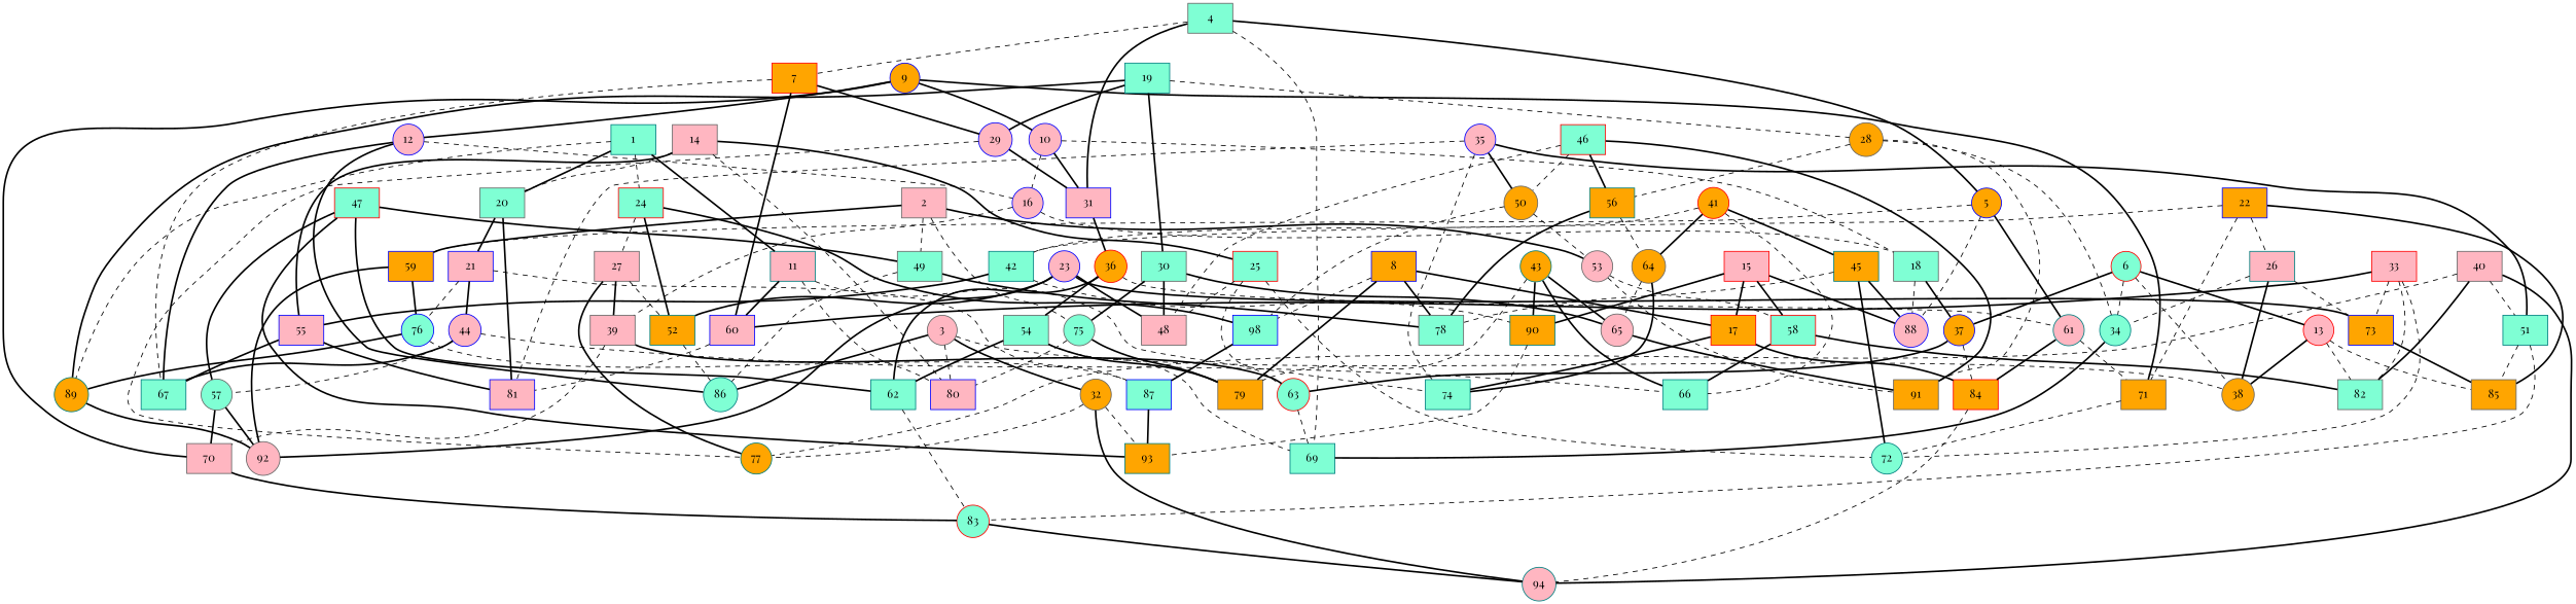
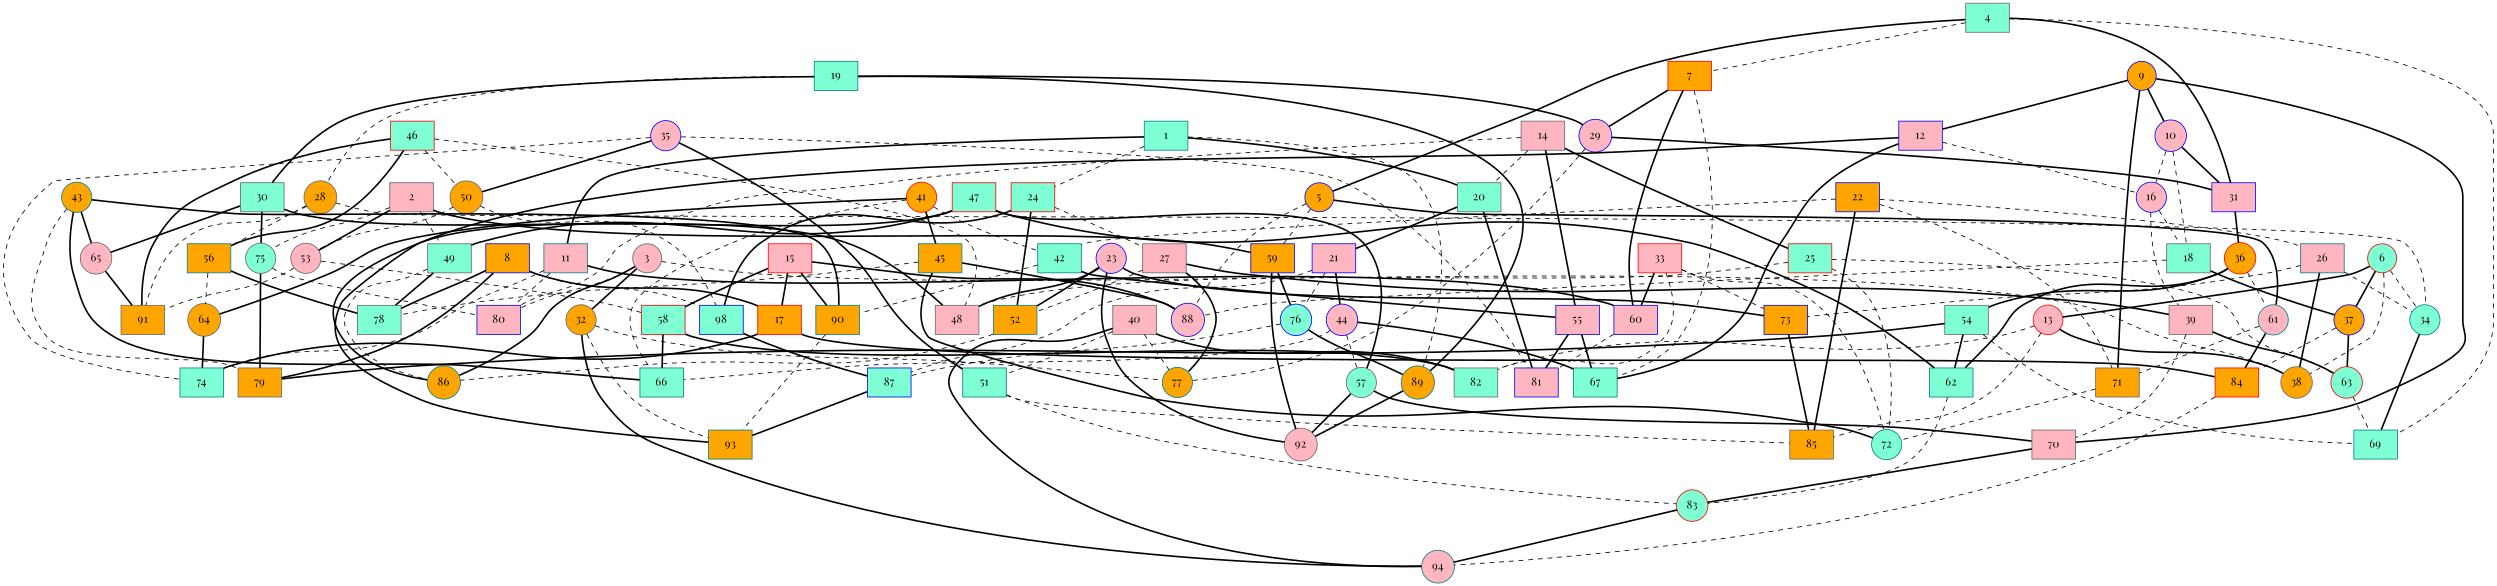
  graph {
    fontname="Playfair Display"
    node [color=gray40 fillcolor=aquamarine fontname="Playfair Display" shape=box style=filled]
    edge [fontname="Playfair Display" style=bold]
    1 [color=teal]
    11 [color=teal fillcolor=lightpink]
    20
    24 [color=red]
    89 [color=teal fillcolor=orange shape=circle]
    80 [color=blue fillcolor=lightpink]
    60 [color=blue fillcolor=lightpink]
    74 [color=teal]
    21 [color=blue fillcolor=lightpink]
    81 [color=blue fillcolor=lightpink]
    n11 [color=blue label=98]
    52 [color=teal fillcolor=orange]
    27 [fillcolor=lightpink]
    92 [fillcolor=lightpink shape=circle]
    2 [fillcolor=lightpink]
    49
    53 [fillcolor=lightpink shape=circle]
    59 [color=blue fillcolor=orange]
    75 [shape=circle]
-   86 [color=teal shape=circle]
+   86 [color=teal fillcolor=orange shape=circle]
    78
    58 [color=red]
    91 [fillcolor=orange]
    76 [color=blue shape=circle]
    79 [fillcolor=orange]
    3 [fillcolor=lightpink shape=circle]
    32 [fillcolor=orange shape=circle]
    38 [fillcolor=orange shape=circle]
    77 [color=teal fillcolor=orange shape=circle]
    93 [color=teal fillcolor=orange]
    94 [color=teal fillcolor=lightpink shape=circle]
    5 [color=blue fillcolor=orange shape=circle]
    4
    7 [color=red fillcolor=orange]
    31 [color=blue fillcolor=lightpink]
    69 [color=teal]
    61 [color=teal fillcolor=lightpink shape=circle]
    88 [color=blue fillcolor=lightpink shape=circle]
    29 [color=blue fillcolor=lightpink shape=circle]
    67 [color=teal]
    36 [color=red fillcolor=orange shape=circle]
    71 [fillcolor=orange]
    84 [color=red fillcolor=orange]
    6 [color=red shape=circle]
    13 [color=red fillcolor=lightpink shape=circle]
    34 [color=teal shape=circle]
    37 [color=blue fillcolor=orange shape=circle]
    82
    85 [fillcolor=orange]
    63 [color=red shape=circle]
    8 [color=blue fillcolor=orange]
    17 [color=red fillcolor=orange]
    87 [color=blue]
    9 [color=blue fillcolor=orange shape=circle]
    10 [color=blue fillcolor=lightpink shape=circle]
-   12 [color=blue fillcolor=lightpink shape=circle]
+   12 [color=blue fillcolor=lightpink]
    70 [fillcolor=lightpink]
    16 [color=blue fillcolor=lightpink shape=circle]
    18
    83 [color=red shape=circle]
    72 [color=teal shape=circle]
    39 [fillcolor=lightpink]
    14 [fillcolor=lightpink]
    25 [color=red]
    55 [color=blue fillcolor=lightpink]
    48 [fillcolor=lightpink]
    15 [color=red fillcolor=lightpink]
    90 [color=teal fillcolor=orange]
    66 [color=teal]
    19 [color=teal]
    28 [fillcolor=orange shape=circle]
    30
    56 [color=teal fillcolor=orange]
    65 [fillcolor=lightpink shape=circle]
    44 [color=blue fillcolor=lightpink shape=circle]
    57 [shape=circle]
    22 [color=blue fillcolor=orange]
    26 [color=teal fillcolor=lightpink]
    42 [color=teal]
    73 [color=blue fillcolor=orange]
    23 [color=blue fillcolor=lightpink shape=circle]
    64 [fillcolor=orange shape=circle]
    54
    62 [color=teal]
    33 [color=red fillcolor=lightpink]
    35 [color=blue fillcolor=lightpink shape=circle]
    50 [fillcolor=orange shape=circle]
    51 [color=teal]
    40 [fillcolor=lightpink]
    41 [color=red fillcolor=orange shape=circle]
    45 [color=teal fillcolor=orange]
    43 [color=teal fillcolor=orange shape=circle]
    46 [color=red]
    47 [color=red]
    1 -- 11
    1 -- 20
    1 -- 24 [style=dashed]
    1 -- 89 [style=dashed]
    11 -- 80 [style=dashed]
    11 -- 60
    11 -- 74 [style=dashed]
    20 -- 21
    20 -- 81
    24 -- n11
    24 -- 52
    24 -- 27 [style=dashed]
    89 -- 92
    60 -- 81 [style=dashed]
    21 -- 76 [style=dashed]
    21 -- 87 [style=dashed]
    21 -- 44
    n11 -- 87
    52 -- 86 [style=dashed]
    27 -- 52 [style=dashed]
    27 -- 77
    27 -- 39
    2 -- 49 [style=dashed]
    2 -- 53
    2 -- 59
    2 -- 75 [style=dashed]
    49 -- 86 [style=dashed]
    49 -- 78
    53 -- 58 [style=dashed]
    53 -- 91 [style=dashed]
    59 -- 92
    59 -- 76
    75 -- 80 [style=dashed]
    75 -- 79
    58 -- 82
    58 -- 66
    76 -- 89
    76 -- 87 [style=dashed]
    3 -- 80 [style=dashed]
    3 -- 86
    3 -- 32
    3 -- 38 [style=dashed]
    32 -- 77 [style=dashed]
    32 -- 93 [style=dashed]
    32 -- 94
    5 -- 59 [style=dashed]
    5 -- 61
    5 -- 88 [style=dashed]
    4 -- 5
    4 -- 7 [style=dashed]
    4 -- 31
    4 -- 69 [style=dashed]
    7 -- 60
    7 -- 29
    7 -- 67 [style=dashed]
    31 -- 36
    61 -- 71 [style=dashed]
    61 -- 84
    29 -- 77 [style=dashed]
    29 -- 31
    36 -- 61 [style=dashed]
    36 -- 54
    36 -- 62
    71 -- 72 [style=dashed]
    84 -- 94 [style=dashed]
    6 -- 38 [style=dashed]
    6 -- 13
    6 -- 34 [style=dashed]
    6 -- 37
    13 -- 38
    13 -- 82 [style=dashed]
    13 -- 85 [style=dashed]
    34 -- 69
    37 -- 84 [style=dashed]
    37 -- 63
    63 -- 69 [style=dashed]
    8 -- n11 [style=dashed]
    8 -- 78
    8 -- 79
    8 -- 17
    17 -- 74
    17 -- 84
    87 -- 93
    9 -- 71
    9 -- 10
    9 -- 12
    9 -- 70
    10 -- 31
    10 -- 16 [style=dashed]
    10 -- 18 [style=dashed]
    12 -- 86
    12 -- 67
    12 -- 16 [style=dashed]
    70 -- 83
    16 -- 18 [style=dashed]
    16 -- 39 [style=dashed]
    18 -- 88 [style=dashed]
    18 -- 37
    83 -- 94
    39 -- 63
    39 -- 70 [style=dashed]
    14 -- 20 [style=dashed]
    14 -- 80 [style=dashed]
    14 -- 25
    14 -- 55
    25 -- 63 [style=dashed]
    25 -- 72 [style=dashed]
    25 -- 48 [style=dashed]
    55 -- 81
    55 -- 67
    15 -- 58
    15 -- 88
    15 -- 17
    15 -- 90
    90 -- 93 [style=dashed]
    19 -- 89
    19 -- 29
    19 -- 28 [style=dashed]
    19 -- 30
    28 -- 91 [style=dashed]
    28 -- 34 [style=dashed]
    28 -- 56 [style=dashed]
    30 -- 75
    30 -- 48
    30 -- 65
    56 -- 78
    56 -- 64 [style=dashed]
    65 -- 91
    44 -- 67
    44 -- 66 [style=dashed]
    44 -- 57 [style=dashed]
    57 -- 92
    57 -- 70
    22 -- 71 [style=dashed]
    22 -- 85
    22 -- 26 [style=dashed]
    22 -- 42 [style=dashed]
    26 -- 38
    26 -- 34 [style=dashed]
    26 -- 73 [style=dashed]
    42 -- 55
    42 -- 90 [style=dashed]
    73 -- 85
    23 -- 52
    23 -- 92
    23 -- 48
    23 -- 73
    64 -- 74
-   64 -- 65 [style=dashed]
    54 -- 79
    54 -- 69 [style=dashed]
    54 -- 62
    62 -- 83 [style=dashed]
    33 -- 60
    33 -- 82 [style=dashed]
    33 -- 72 [style=dashed]
    33 -- 73 [style=dashed]
    35 -- 74 [style=dashed]
    35 -- 81 [style=dashed]
    35 -- 50
    35 -- 51
    50 -- n11 [style=dashed]
    50 -- 53 [style=dashed]
    51 -- 85 [style=dashed]
    51 -- 83 [style=dashed]
    40 -- 77 [style=dashed]
    40 -- 94
    40 -- 82
    40 -- 51 [style=dashed]
    41 -- 66 [style=dashed]
    41 -- 42 [style=dashed]
    41 -- 64
    41 -- 45
    45 -- 78 [style=dashed]
    45 -- 88
    45 -- 72
    43 -- 79 [style=dashed]
    43 -- 90
    43 -- 66
    43 -- 65
    46 -- 91
    46 -- 48 [style=dashed]
    46 -- 56
    46 -- 50 [style=dashed]
    47 -- 49
    47 -- 93
    47 -- 57
    47 -- 62
  }
